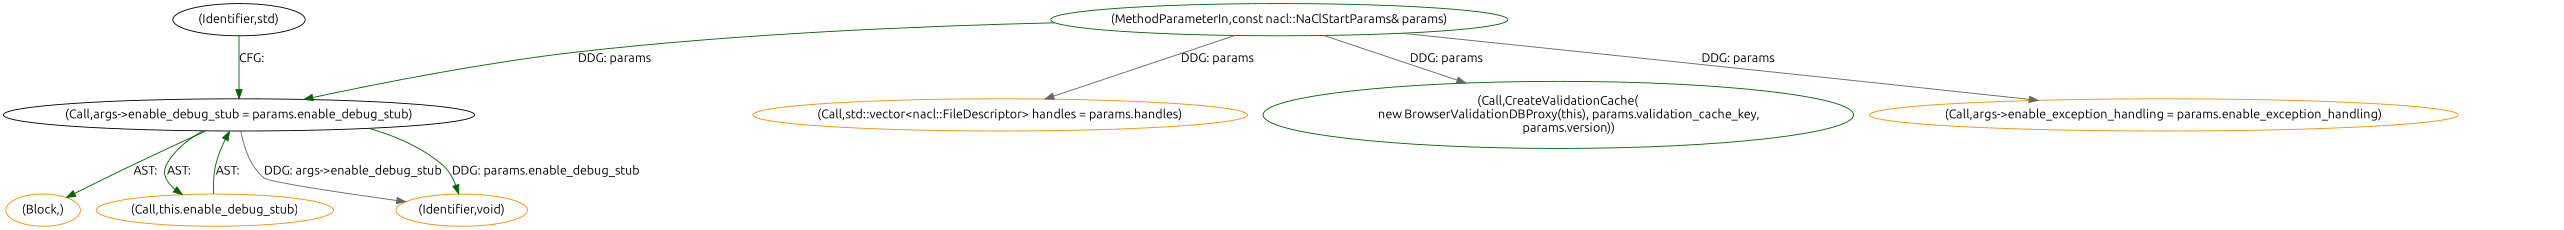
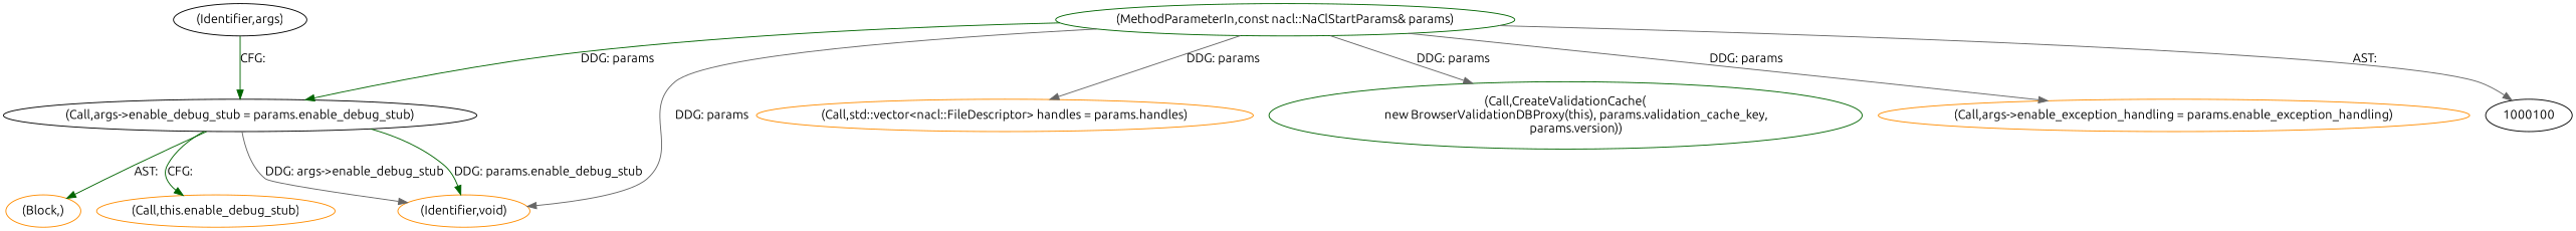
  digraph {
    fontname=Ubuntu
    node [color=darkorange fontname=Ubuntu]
    edge [color=darkgreen fontname=Ubuntu]
    n1 [color=black label="(Call,args->enable_debug_stub = params.enable_debug_stub)"]
    n2 [label="(Block,)"]
    n3 [label="(Call,this.enable_debug_stub)"]
    n4 [label="(Identifier,void)"]
    n5 [color=darkgreen label="(MethodParameterIn,const nacl::NaClStartParams& params)"]
    n6 [label="(Call,std::vector<nacl::FileDescriptor> handles = params.handles)"]
    n7 [color=darkgreen label="(Call,CreateValidationCache(\n        new BrowserValidationDBProxy(this), params.validation_cache_key,\n        params.version))"]
    n8 [label="(Call,args->enable_exception_handling = params.enable_exception_handling)"]
-   n10 [color=black label="(Identifier,std)"]
+   1000100 [color=black]
+   n10 [color=black label="(Identifier,args)"]
    n1 -> n2 [label="AST: "]
-   n1 -> n3 [label="AST: "]
+   n1 -> n3 [label="CFG: "]
    n1 -> n4 [color=gray40 label="DDG: args->enable_debug_stub"]
    n1 -> n4 [label="DDG: params.enable_debug_stub"]
-   n3 -> n1 [label="AST: "]
    n5 -> n1 [label="DDG: params"]
+   n5 -> n4 [color=gray40 label="DDG: params"]
    n5 -> n6 [color=gray40 label="DDG: params"]
    n5 -> n7 [color=gray40 label="DDG: params"]
    n5 -> n8 [color=gray40 label="DDG: params"]
+   n5 -> 1000100 [color=gray40 label="AST: "]
    n10 -> n1 [label="CFG: "]
  }
